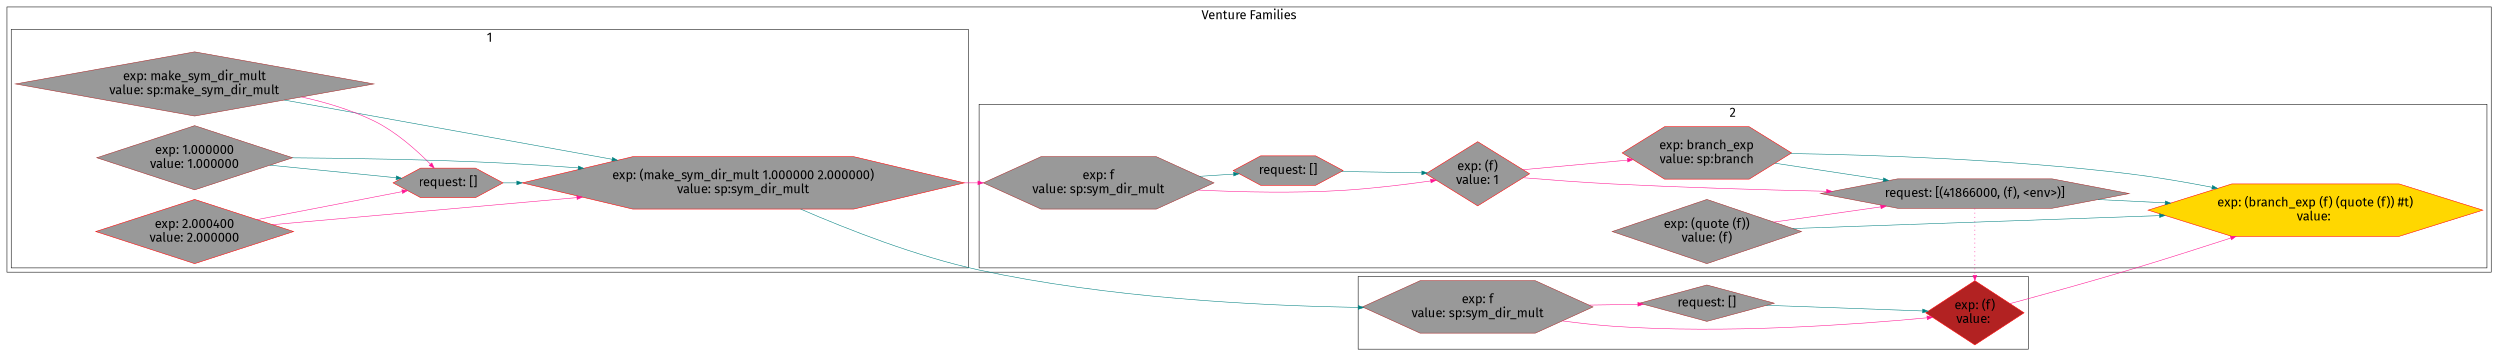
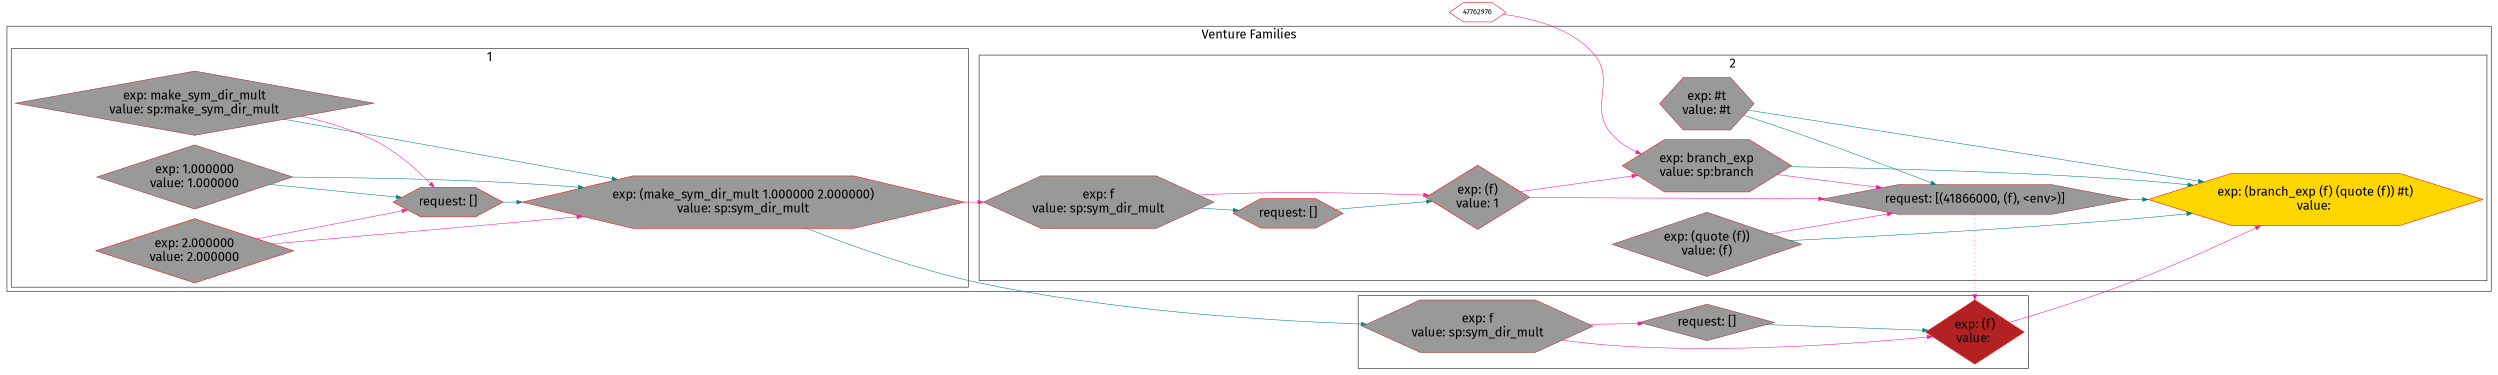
  digraph {
    fontname="Fira Sans"
    fontsize=24
    rankdir=LR
    node [color=red fillcolor=grey60 fontname="Fira Sans" fontsize=24 shape=hexagon style=filled]
    edge [arrowhead=normal color=teal constraint=true fontname="Fira Sans" style=solid]
    n1 [label="exp: (make_sym_dir_mult 1.000000 2.000000)\nvalue: sp:sym_dir_mult"]
    n2 [label="request: []"]
    n3 [color=brown label="exp: make_sym_dir_mult\nvalue: sp:make_sym_dir_mult" shape=diamond]
    n4 [color=brown label="exp: 1.000000\nvalue: 1.000000" shape=diamond]
-   n5 [label="exp: 2.000400\nvalue: 2.000000" shape=diamond]
+   n5 [label="exp: 2.000000\nvalue: 2.000000" shape=diamond]
    n6 [fillcolor=gold label="exp: (branch_exp (f) (quote (f)) #t)\nvalue: "]
    n7 [color=brown label="request: [(41866000, (f), <env>)]"]
    n8 [label="exp: branch_exp\nvalue: sp:branch"]
    n9 [label="exp: (f)\nvalue: 1" shape=diamond]
    n10 [label="request: []"]
    n11 [color=brown label="exp: f\nvalue: sp:sym_dir_mult"]
    n12 [color=brown label="exp: (quote (f))\nvalue: (f)" shape=diamond]
+   n13 [color=brown label="exp: #t\nvalue: #t"]
    n14 [fillcolor=firebrick label="exp: (f)\nvalue: " shape=diamond]
    n15 [color=brown label="request: []" shape=diamond]
    n16 [color=brown label="exp: f\nvalue: sp:sym_dir_mult"]
+   47762976 [fillcolor="" fontsize="" style=""]
    subgraph cluster_1 {
      label="Venture Families"
      subgraph cluster_2 {
        label=1
        n1
        n2
        n3
        n4
        n5
      }
      subgraph cluster_3 {
        label=2
        n6
        n7
        n8
        n9
        n10
        n11
        n12
+       n13
      }
    }
    subgraph cluster_4 {
      n14
      n15
      n16
    }
    n1 -> n11 [color=deeppink]
    n1 -> n16
    n2 -> n1
    n3 -> n1
    n3 -> n2 [color=deeppink]
    n4 -> n1
    n4 -> n2
    n5 -> n1 [color=deeppink]
    n5 -> n2 [color=deeppink]
    n7 -> n6
    n7 -> n14 [color=deeppink constraint=false style=dotted]
    n8 -> n6
-   n8 -> n7
+   n8 -> n7 [color=deeppink]
    n9 -> n7 [color=deeppink]
    n9 -> n8 [color=deeppink]
    n10 -> n9
    n11 -> n9 [color=deeppink]
    n11 -> n10
    n12 -> n6
    n12 -> n7 [color=deeppink]
+   n13 -> n6
+   n13 -> n7
    n14 -> n6 [color=deeppink]
    n15 -> n14
    n16 -> n14 [color=deeppink]
    n16 -> n15 [color=deeppink]
+   47762976 -> n8 [color=deeppink]
  }
